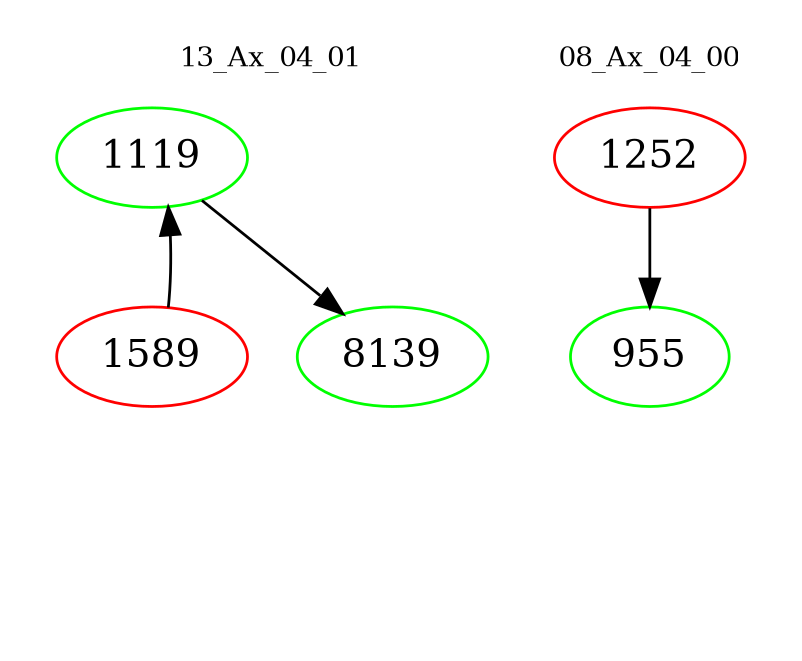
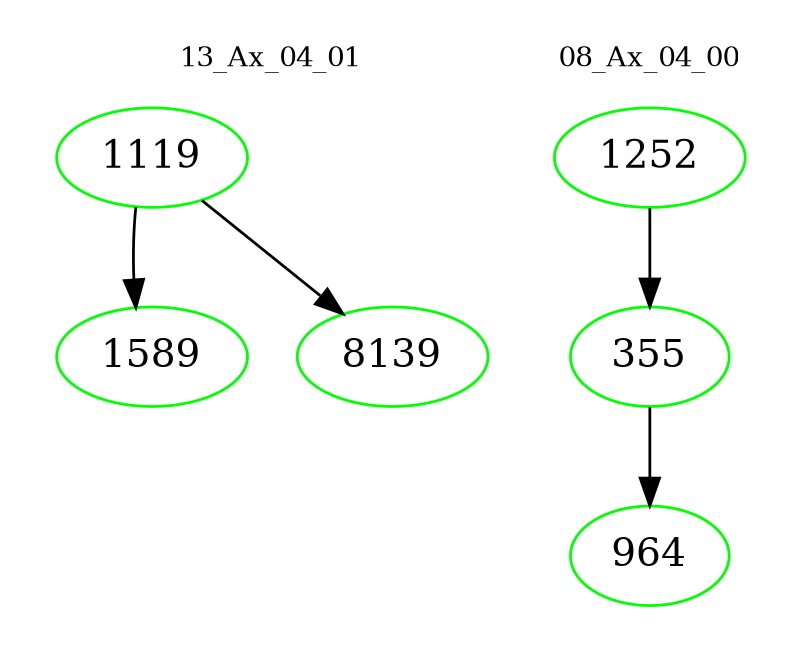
  digraph {
    node [color=green]
    edge [color=black]
    n1 [label=1119]
-   n2 [color=red label=1589]
+   n2 [label=1589]
    n3 [label=8139]
-   n4 [label=955]
-   n6 [color=red label=1252]
+   n4 [label=355]
+   n5 [label=964]
+   n6 [label=1252]
    subgraph cluster_1 {
      color=white
      fontsize=10
      label="13_Ax_04_01"
      n1
      n2
      n3
    }
    subgraph cluster_2 {
      color=white
      fontsize=10
      label="08_Ax_04_00"
      n4
+     n5
      n6
    }
-   n2 -> n1
+   n1 -> n2
    n1 -> n3
+   n4 -> n5
    n6 -> n4
  }
